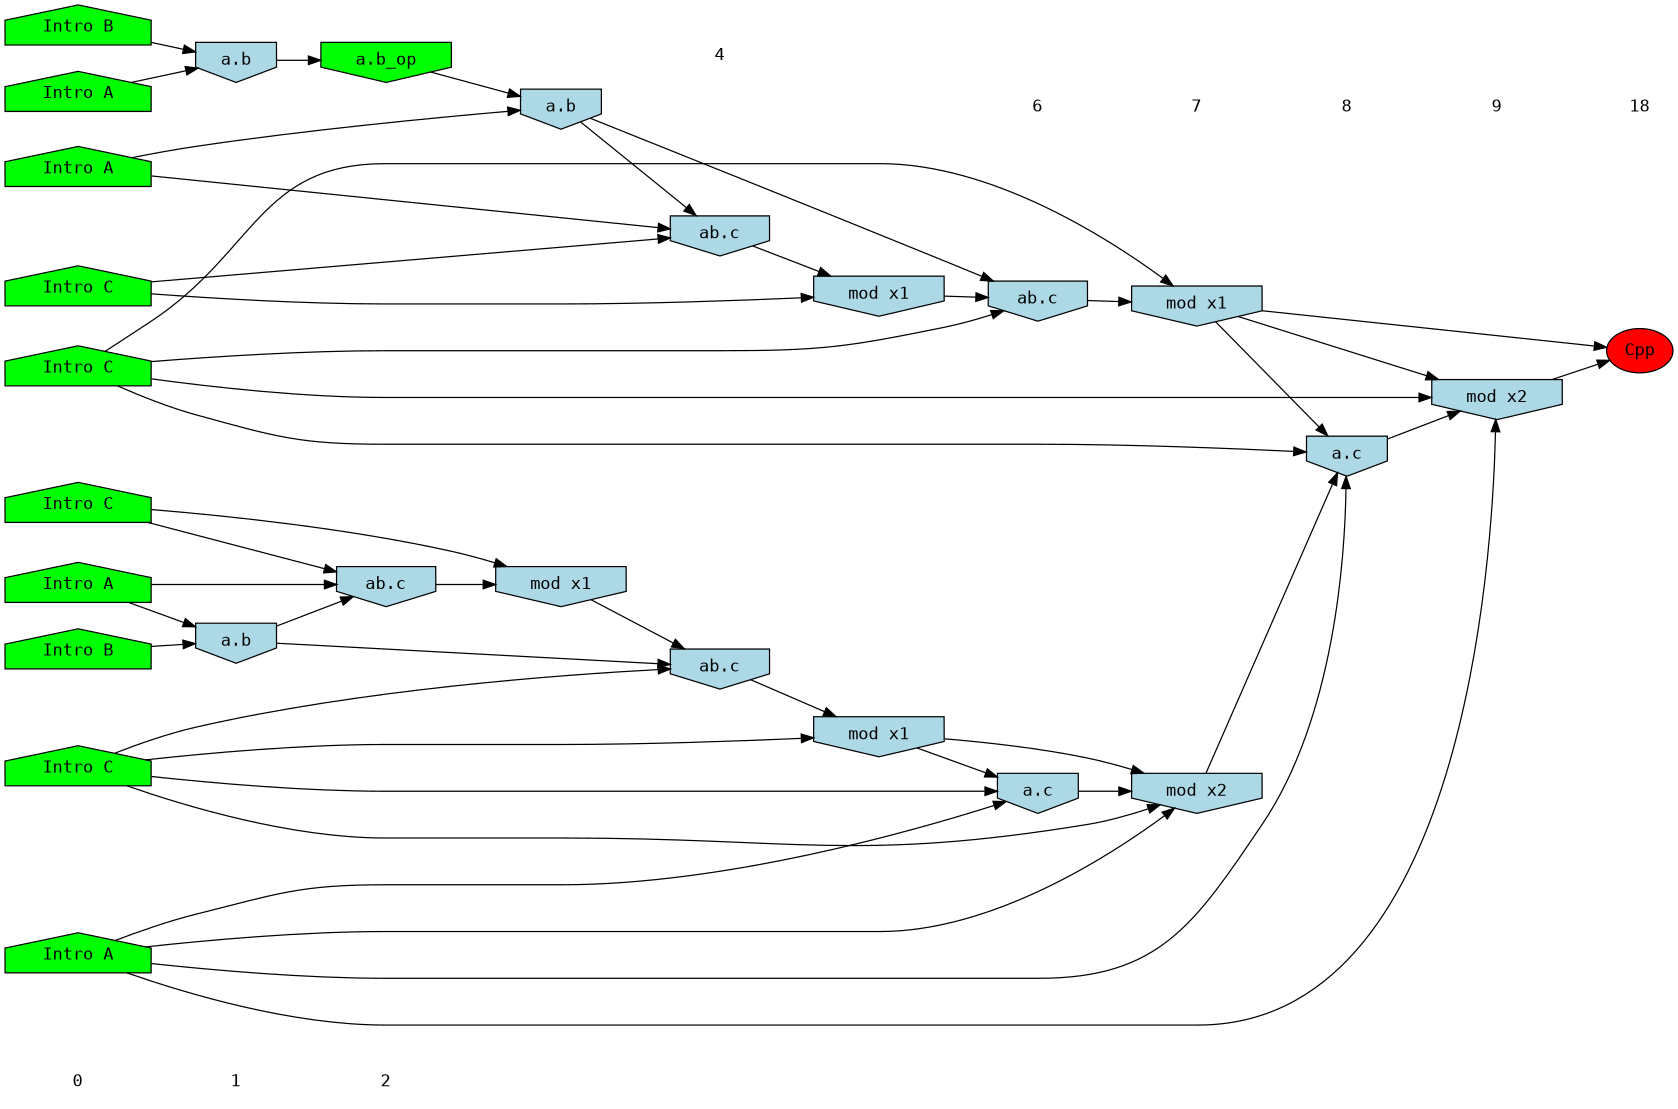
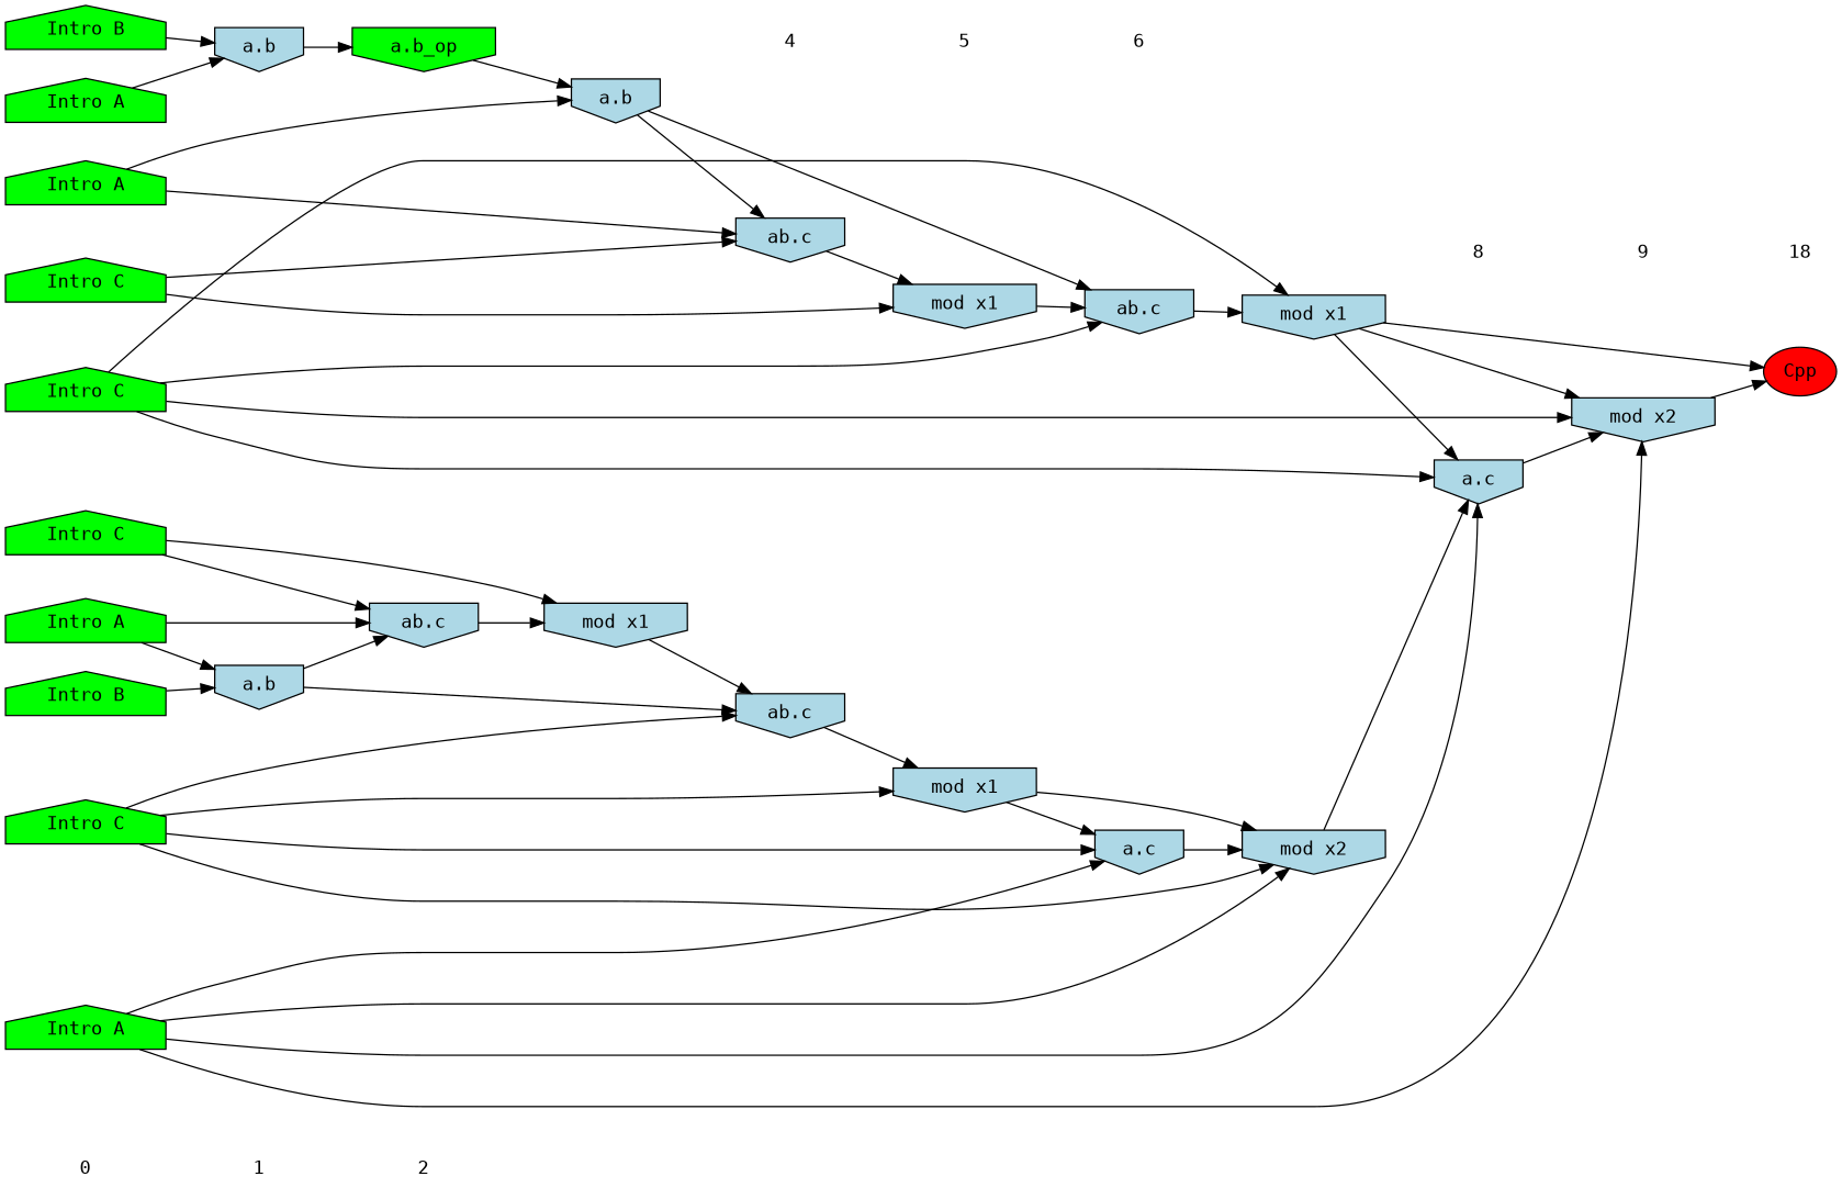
  digraph {
    fontname="DejaVu Sans Mono"
    rankdir=LR
    ranksep=.5
    node [fontname="DejaVu Sans Mono" shape=invhouse fillcolor=lightblue style=filled]
    edge [fontname="DejaVu Sans Mono"]
    0 [shape=plaintext fillcolor="" style=""]
    n2 [fillcolor=green label="Intro A" shape=house]
    n3 [fillcolor=green label="Intro A" shape=house]
    n4 [fillcolor=green label="Intro A" shape=house]
    n5 [fillcolor=green label="Intro B" shape=house]
    n6 [fillcolor=green label="Intro B" shape=house]
    n7 [fillcolor=green label="Intro A" shape=house]
    n8 [fillcolor=green label="Intro C" shape=house]
    n9 [fillcolor=green label="Intro C" shape=house]
    n10 [fillcolor=green label="Intro C" shape=house]
    n11 [fillcolor=green label="Intro C" shape=house]
    1 [shape=plaintext fillcolor="" style=""]
    n13 [label="a.b"]
    n14 [label="a.b"]
    2 [shape=plaintext fillcolor="" style=""]
    n16 [label="ab.c"]
    n17 [fillcolor=green label="a.b_op"]
    n18 [label="mod x1"]
    n19 [label="a.b"]
    4 [shape=plaintext fillcolor="" style=""]
    n21 [label="ab.c"]
    n22 [label="ab.c"]
+   5 [shape=plaintext fillcolor="" style=""]
    n24 [label="mod x1"]
    n25 [label="mod x1"]
    6 [shape=plaintext fillcolor="" style=""]
    n27 [label="a.c"]
    n28 [label="ab.c"]
-   7 [shape=plaintext fillcolor="" style=""]
    n30 [label="mod x2"]
    n31 [label="mod x1"]
    8 [shape=plaintext fillcolor="" style=""]
    n33 [label="a.c"]
    9 [shape=plaintext fillcolor="" style=""]
    n35 [label="mod x2"]
    n36 [label=18 shape=plaintext fillcolor="" style=""]
    n37 [fillcolor=red label=Cpp shape=""]
    subgraph sub_1 {
      rank=same
      0
      n2
      n3
      n4
      n5
      n6
      n7
      n8
      n9
      n10
      n11
    }
    subgraph sub_2 {
      rank=same
      1
      n13
      n14
    }
    subgraph sub_3 {
      rank=same
      2
      n16
      n17
    }
    subgraph sub_4 {
      rank=same
      n18
      n19
    }
    subgraph sub_5 {
      rank=same
      4
      n21
      n22
    }
    subgraph sub_6 {
      rank=same
+     5
      n24
      n25
    }
    subgraph sub_7 {
      rank=same
      6
      n27
      n28
    }
    subgraph sub_8 {
      rank=same
-     7
      n30
      n31
    }
    subgraph sub_9 {
      rank=same
      8
      n33
    }
    subgraph sub_10 {
      rank=same
      9
      n35
    }
    subgraph sub_11 {
      rank=same
      n36
      n37
    }
    0 -> 1 [style=invis]
    n2 -> n27
    n2 -> n30
    n2 -> n33
    n2 -> n35
    n3 -> n14
    n4 -> n19
    n4 -> n22
    n5 -> n13
    n6 -> n14
    n7 -> n13
    n7 -> n16
    n8 -> n22
    n8 -> n25
    n9 -> n16
    n9 -> n18
    n10 -> n21
    n10 -> n24
    n10 -> n27
    n10 -> n30
    n11 -> n28
    n11 -> n31
    n11 -> n33
    n11 -> n35
    1 -> 2 [style=invis]
    n13 -> n16
    n13 -> n21
    n14 -> n17
    n16 -> n18
    n17 -> n19
    n18 -> n21
    n19 -> n22
    n19 -> n28
+   4 -> 5 [style=invis]
    n21 -> n24
    n22 -> n25
+   5 -> 6 [style=invis]
    n24 -> n27
    n24 -> n30
    n25 -> n28
-   6 -> 7 [style=invis]
    n27 -> n30
    n28 -> n31
-   7 -> 8 [style=invis]
    n30 -> n33
    n31 -> n33
    n31 -> n35
    n31 -> n37
    8 -> 9 [style=invis]
    n33 -> n35
    9 -> n36 [style=invis]
    n35 -> n37
  }
